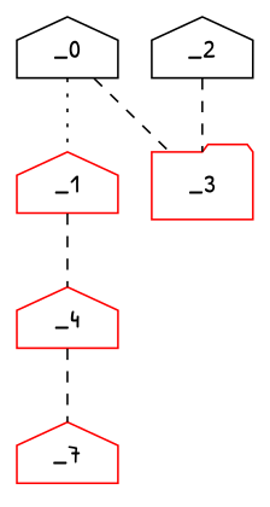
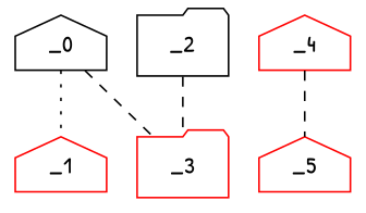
  graph {
    fontname="Patrick Hand"
    node [color=red fontname="Patrick Hand" shape=house]
    edge [fontname="Patrick Hand" style=dashed]
    _0 [color=black x=0.998822 y=2.75]
    _1 [x=0.820811 y=0.627933]
    _3 [shape=folder x=2.18572 y=2.19408]
    _4 [x=0.387085 y=1.61173]
-   _5 [x=2.54221 y=1.57933 label=_7]
-   _2 [color=black x=2.57809 y=0.669767]
+   _5 [x=2.54221 y=1.57933]
+   _2 [color=black shape=folder x=2.57809 y=0.669767]
    _0 -- _1 [style=dotted]
    _0 -- _3
-   _1 -- _4
    _4 -- _5
    _2 -- _3
  }
